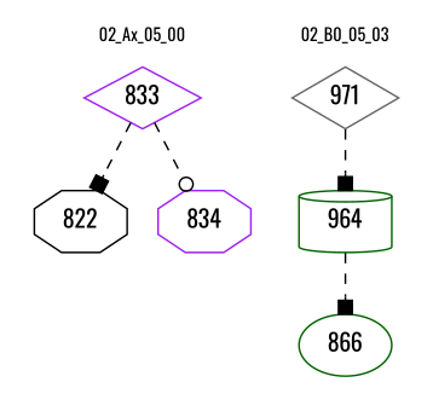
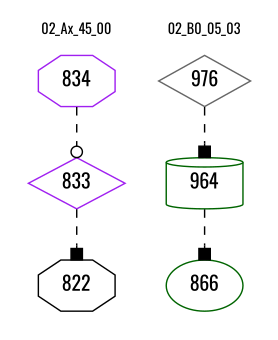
  digraph {
    fontname=Oswald
    node [color=purple fontname=Oswald shape=octagon]
    edge [arrowhead=box color=black fontname=Oswald style=dashed]
    n1 [color=black label=822]
    n2 [label=833 shape=diamond]
    n3 [label=834]
-   n4 [color=gray40 label=971 shape=diamond]
+   n4 [color=gray40 label=976 shape=diamond]
    n5 [color=darkgreen label=964 shape=cylinder]
    n6 [color=darkgreen label=866 shape=ellipse]
    subgraph cluster_1 {
      color=white
      fontsize=10
-     label="02_Ax_05_00"
+     label="02_Ax_45_00"
      n1
      n2
      n3
    }
    subgraph cluster_2 {
      color=white
      fontsize=10
      label="02_B0_05_03"
      n4
      n5
      n6
    }
    n2 -> n1
-   n2 -> n3 [arrowhead=odot]
+   n3 -> n2 [arrowhead=odot]
    n4 -> n5
    n5 -> n6
  }
